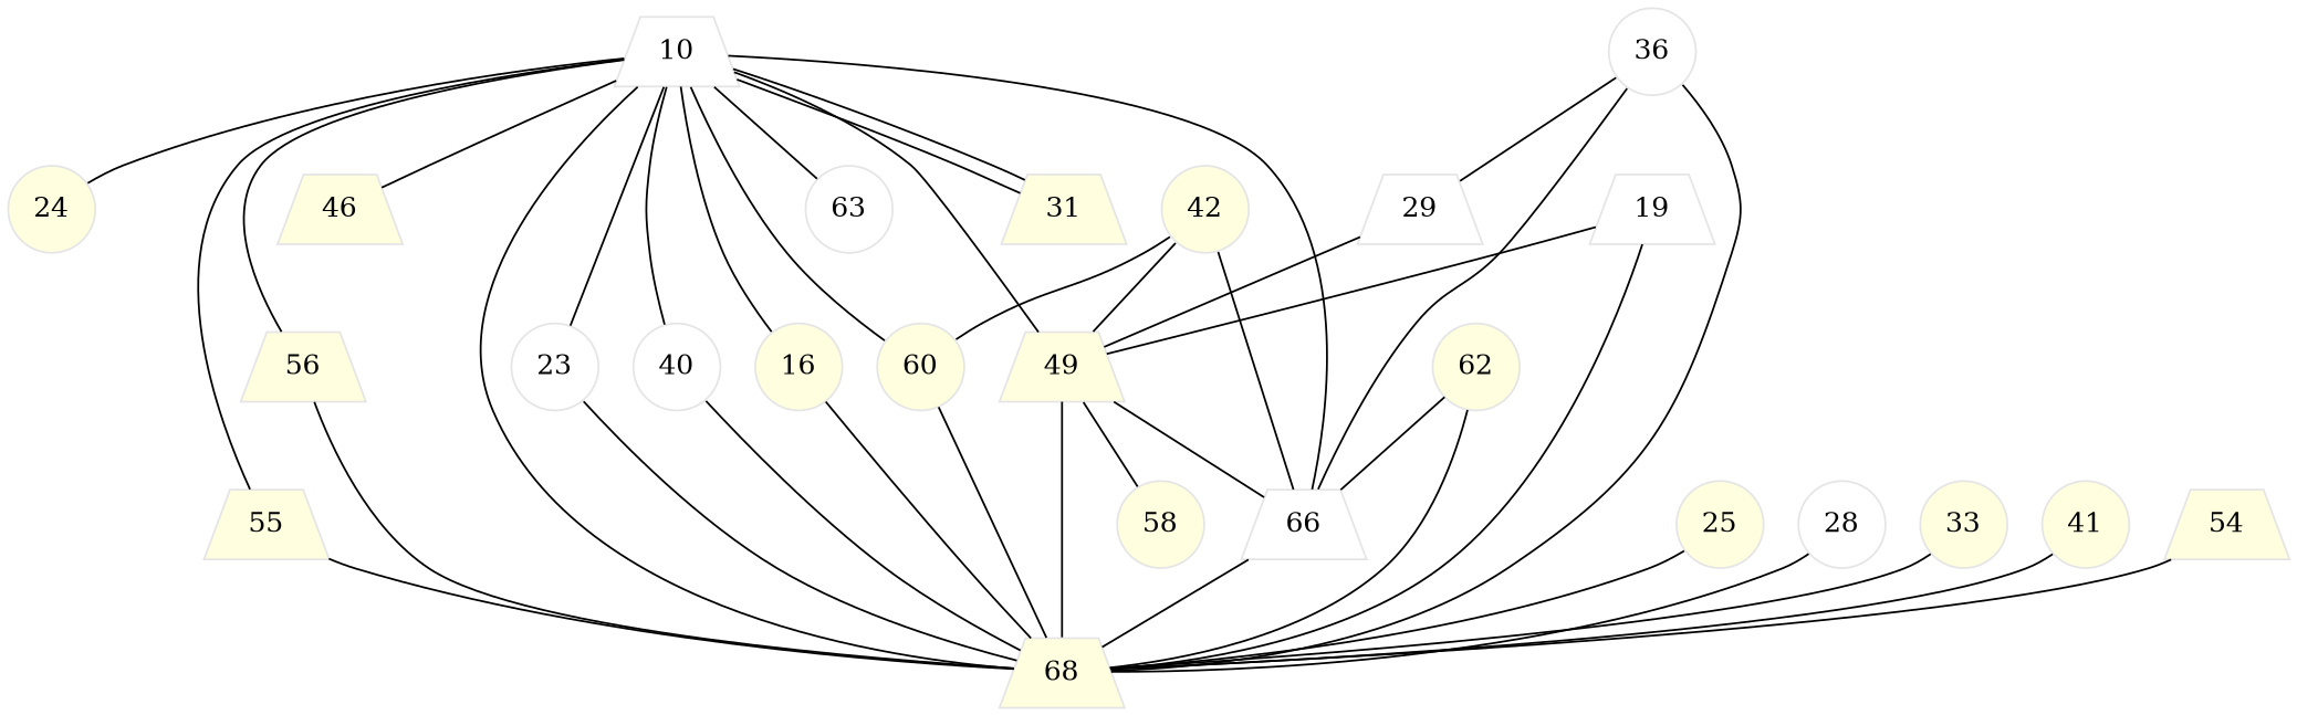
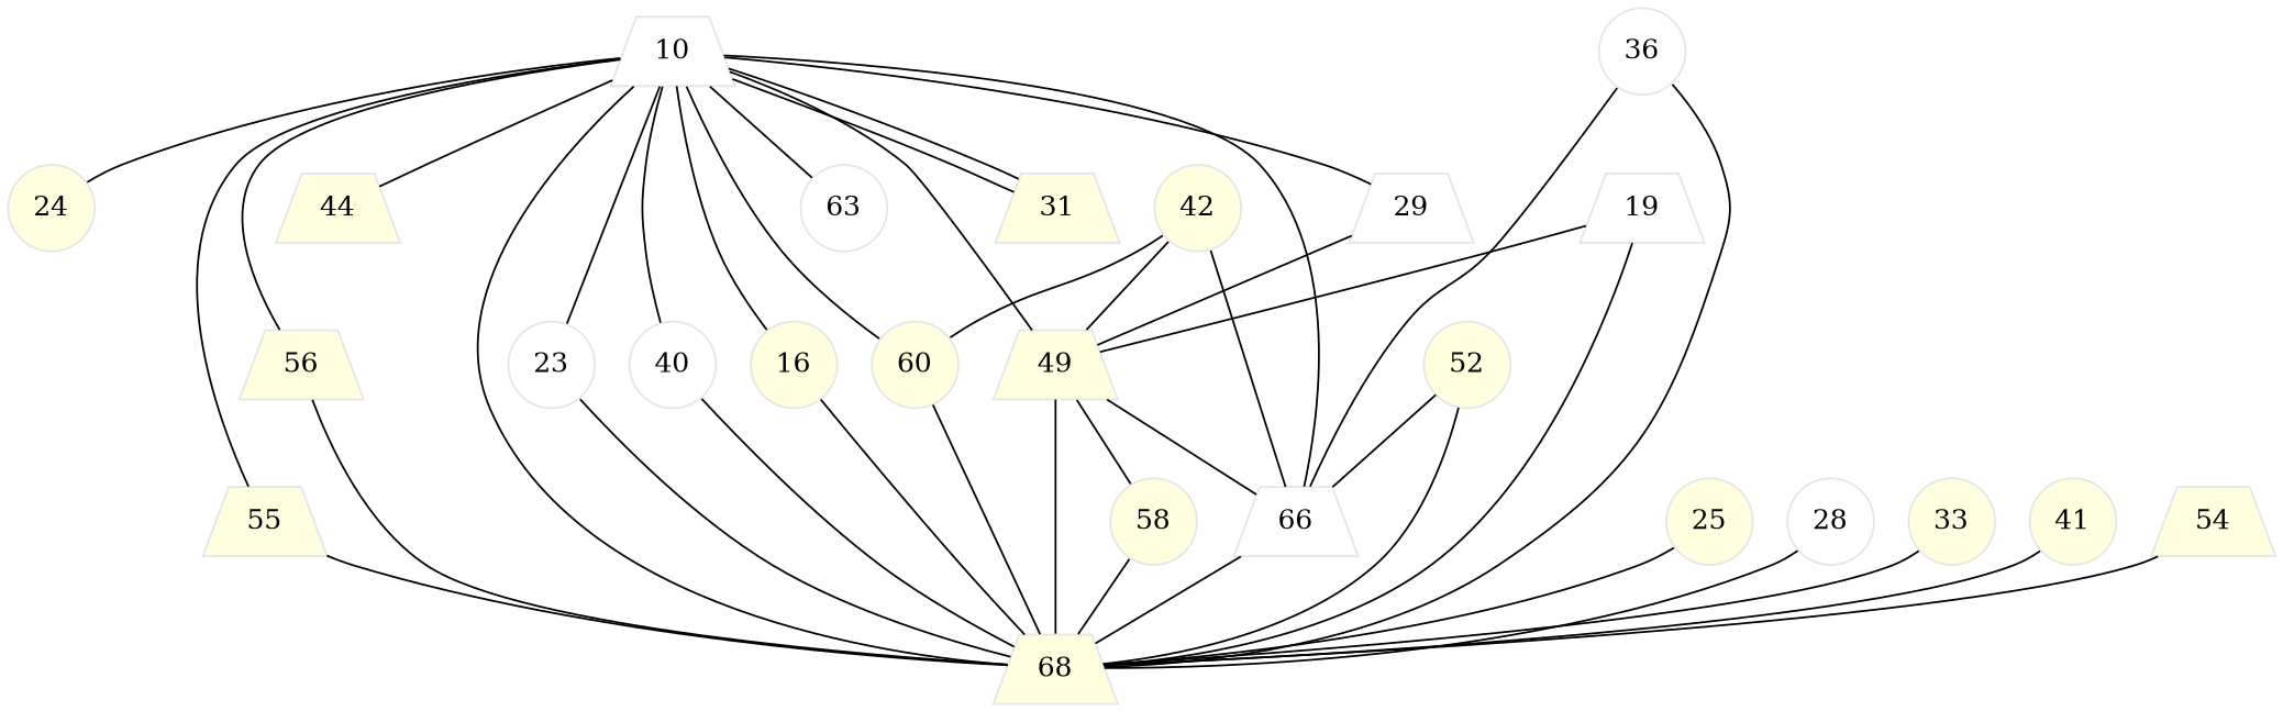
  graph {
    fontname="DejaVu Serif"
    node [color=gray90 fillcolor=lightyellow fontname="DejaVu Serif" shape=circle style=filled]
    edge [fontname="DejaVu Serif"]
    10 [fillcolor=white shape=trapezium super="+1"]
    16
    23 [fillcolor=white]
    29 [fillcolor=white shape=trapezium]
    31 [shape=trapezium]
    n6 [label=24]
    40 [fillcolor=white]
-   46 [shape=trapezium]
+   46 [shape=trapezium label=44]
    49 [shape=trapezium super="+17+7+3"]
    55 [shape=trapezium super="+26+43"]
    56 [shape=trapezium]
    60 [super="+13"]
    63 [fillcolor=white]
    66 [fillcolor=white shape=trapezium super="+65+35+64+61+38+48"]
    68 [shape=trapezium super="+59+62+53"]
    58
    19 [fillcolor=white shape=trapezium]
    25
    28 [fillcolor=white]
    33
    36 [fillcolor=white]
    41
    42 [super="+20+39"]
-   52 [label=62]
+   52
    54 [shape=trapezium]
    10 -- 16
    10 -- 23
-   36 -- 29
+   10 -- 29
    10 -- 31
    10 -- 31
    10 -- n6 [weight=2]
    10 -- 40
    10 -- 46 [weight=2]
    10 -- 49 [weight=8]
    10 -- 55
    10 -- 56
    10 -- 60
    10 -- 63
    10 -- 66 [weight=7]
    10 -- 68 [weight=12]
    16 -- 68
    23 -- 68
    29 -- 49
    40 -- 68
    49 -- 66
    49 -- 68 [weight=28]
    49 -- 58
    55 -- 68 [weight=3]
    56 -- 68
    60 -- 68 [weight=2]
    66 -- 68 [weight=3]
+   58 -- 68
    19 -- 49
    19 -- 68
    25 -- 68 [weight=2]
    28 -- 68 [weight=2]
    33 -- 68 [weight=2]
    36 -- 66
    36 -- 68 [weight=2]
    41 -- 68
    42 -- 49 [weight=3]
    42 -- 60
    42 -- 66
    52 -- 66
    52 -- 68
    54 -- 68 [weight=2]
  }
